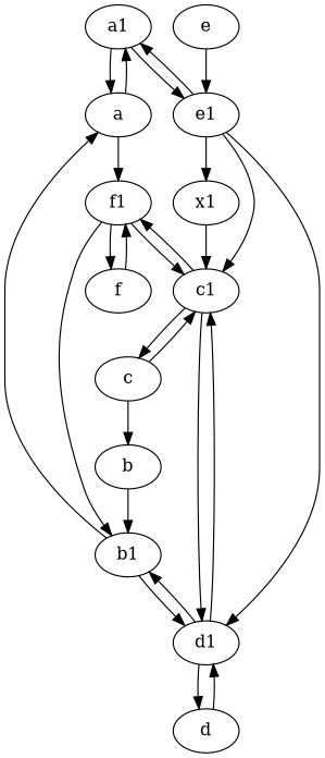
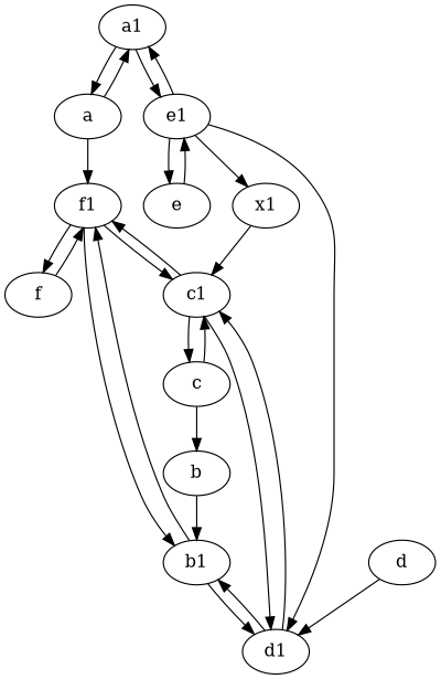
  digraph {
    a1
    a
    e1
    f1
    d1
    e
    x1
    c1
    c
    b1
    d
    b
    f
    a1 -> a
    a1 -> e1
    a -> a1
    a -> f1
    e1 -> a1
    e1 -> d1
-   e1 -> c1
+   e1 -> e
    e1 -> x1
    f1 -> c1
    f1 -> b1
    f1 -> f
    d1 -> c1
    d1 -> b1
-   d1 -> d
    e -> e1
    x1 -> c1
    c1 -> f1
    c1 -> d1
    c1 -> c
    c -> c1
    c -> b
-   b1 -> a
+   b1 -> f1
    b1 -> d1
    d -> d1
    b -> b1
    f -> f1
  }
